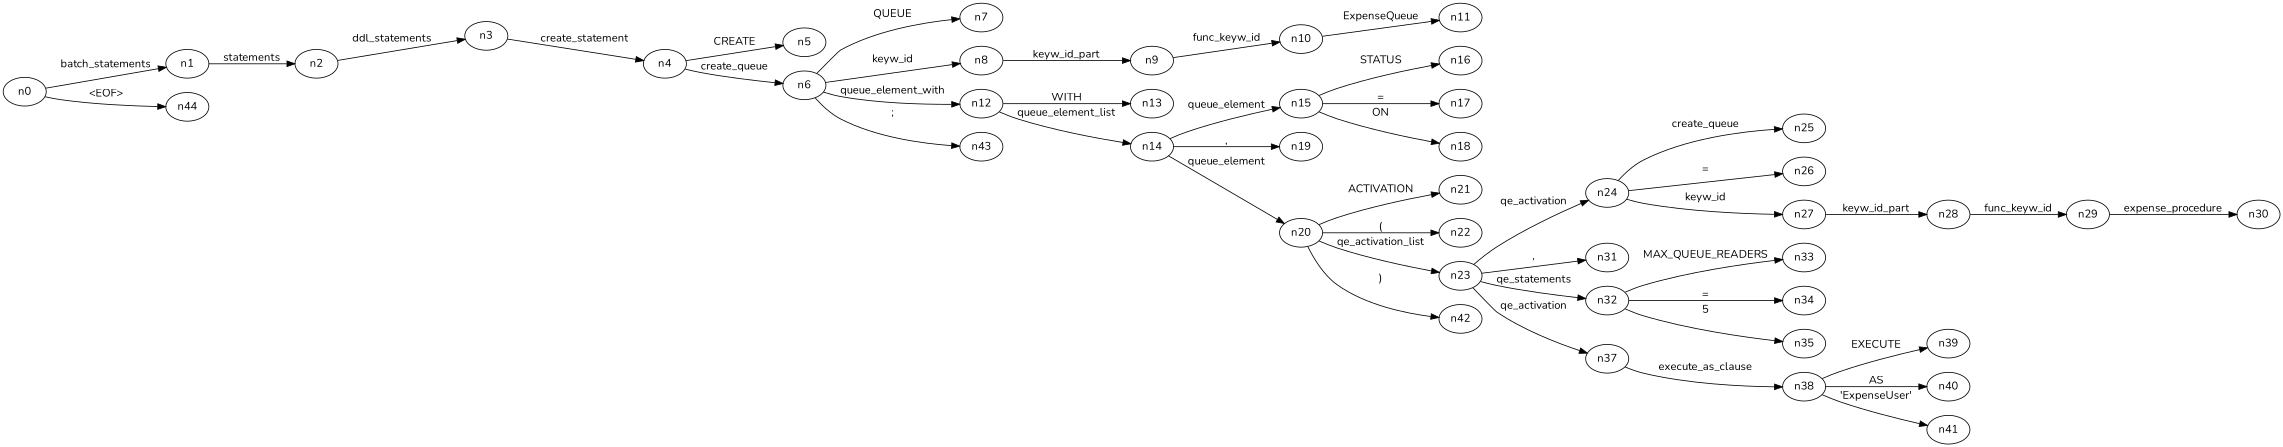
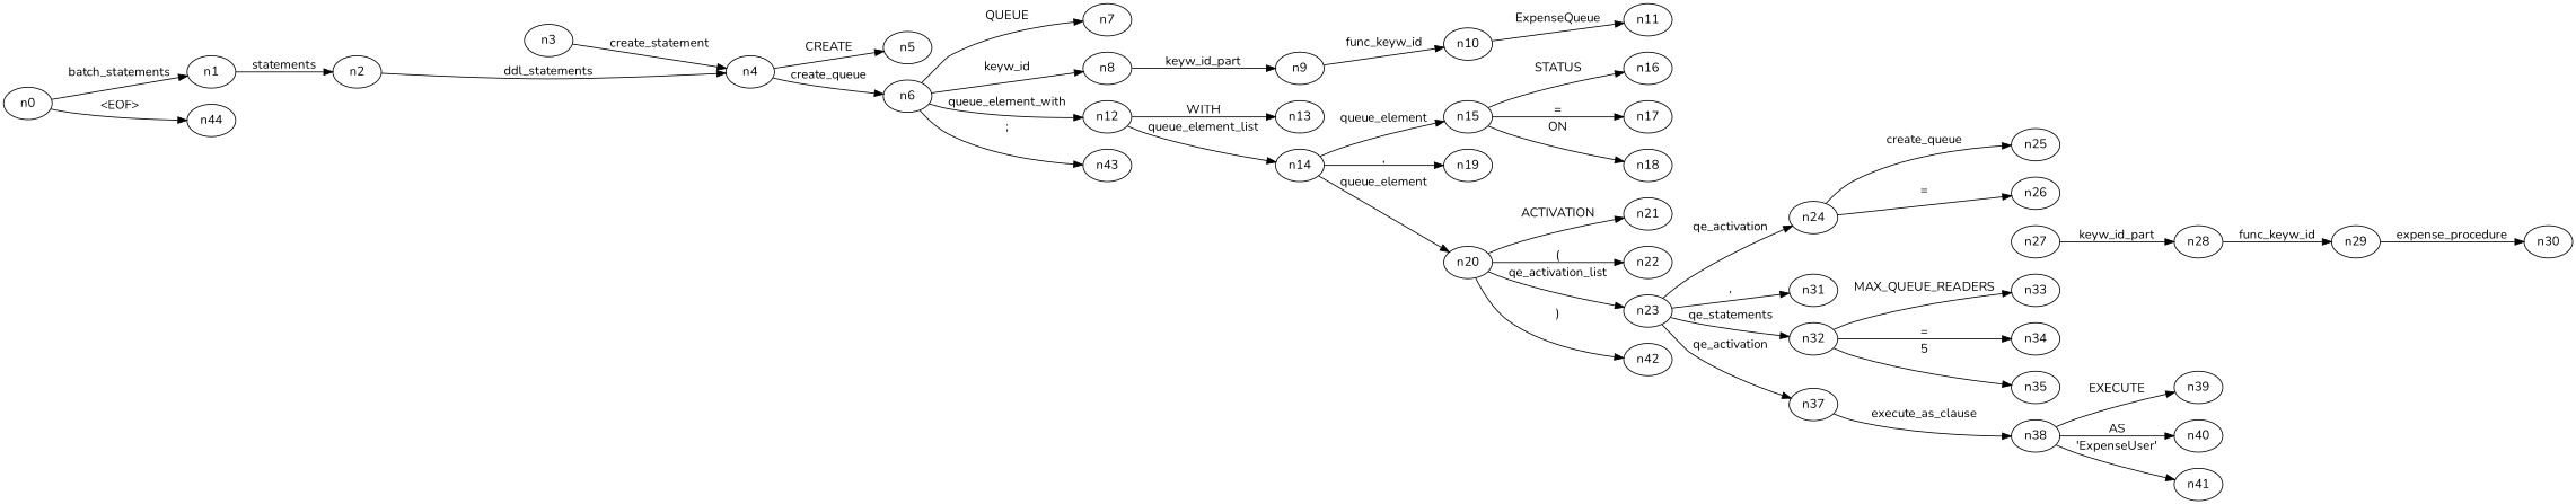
  digraph {
    fontname=Nunito
    rankdir=LR
    node [fontname=Nunito]
    edge [fontname=Nunito]
    n0
    n1
    n44
    n2
    n3
    n4
    n5
    n6
    n7
    n8
    n12
    n43
    n9
    n13
    n14
    n10
    n11
    n15
    n19
    n20
    n16
    n17
    n18
    n21
    n22
    n23
    n42
    n24
    n31
    n32
    n37
    n25
    n26
    n27
    n33
    n34
    n35
    n38
    n28
    n29
    n30
    n39
    n40
    n41
    n0 -> n1 [label=batch_statements]
    n0 -> n44 [label="<EOF>"]
    n1 -> n2 [label=statements]
-   n2 -> n3 [label=ddl_statements]
+   n2 -> n4 [label=ddl_statements]
    n3 -> n4 [label=create_statement]
    n4 -> n5 [label=CREATE]
    n4 -> n6 [label=create_queue]
    n6 -> n7 [label=QUEUE]
    n6 -> n8 [label=keyw_id]
    n6 -> n12 [label=queue_element_with]
    n6 -> n43 [label=";"]
    n8 -> n9 [label=keyw_id_part]
    n12 -> n13 [label=WITH]
    n12 -> n14 [label=queue_element_list]
    n9 -> n10 [label=func_keyw_id]
    n14 -> n15 [label=queue_element]
    n14 -> n19 [label=","]
    n14 -> n20 [label=queue_element]
    n10 -> n11 [label=ExpenseQueue]
    n15 -> n16 [label=STATUS]
    n15 -> n17 [label="="]
    n15 -> n18 [label=ON]
    n20 -> n21 [label=ACTIVATION]
    n20 -> n22 [label="("]
    n20 -> n23 [label=qe_activation_list]
    n20 -> n42 [label=")"]
    n23 -> n24 [label=qe_activation]
    n23 -> n31 [label=","]
    n23 -> n32 [label=qe_statements]
    n23 -> n37 [label=qe_activation]
    n24 -> n25 [label=create_queue]
    n24 -> n26 [label="="]
-   n24 -> n27 [label=keyw_id]
    n32 -> n33 [label=MAX_QUEUE_READERS]
    n32 -> n34 [label="="]
    n32 -> n35 [label=5]
    n37 -> n38 [label=execute_as_clause]
    n27 -> n28 [label=keyw_id_part]
    n38 -> n39 [label=EXECUTE]
    n38 -> n40 [label=AS]
    n38 -> n41 [label="'ExpenseUser'"]
    n28 -> n29 [label=func_keyw_id]
    n29 -> n30 [label=expense_procedure]
  }
